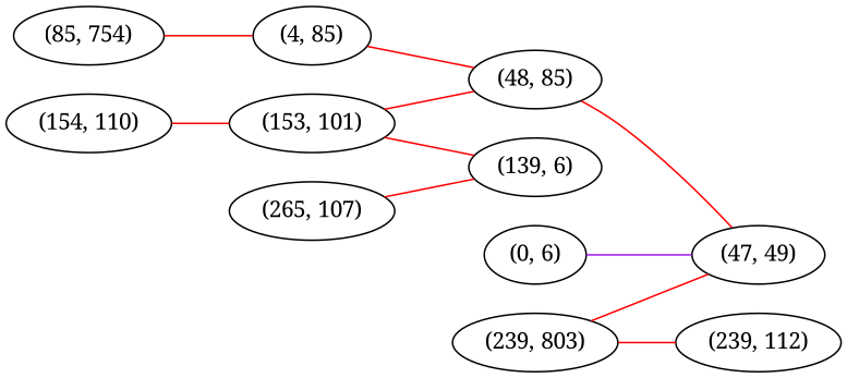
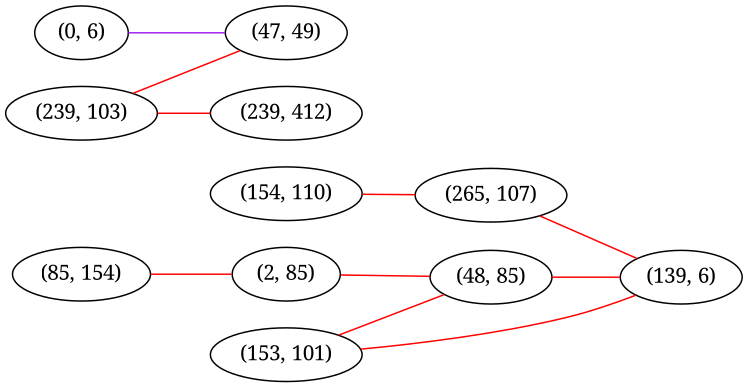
  graph {
    fontname="Noto Serif"
    rankdir=LR
    node [fontname="Noto Serif"]
    edge [color=red fontname="Noto Serif" weight=1]
    "(154, 110)"
    "(153, 101)"
    "(48, 85)"
    "(139, 6)"
-   "(85, 154)" [label="(85, 754)"]
-   "(2, 85)" [label="(4, 85)"]
+   "(85, 154)"
+   "(2, 85)"
    "(47, 49)"
-   "(239, 103)" [label="(239, 803)"]
-   "(239, 112)"
+   "(239, 103)"
+   "(239, 112)" [label="(239, 412)"]
    n10 [label="(0, 6)"]
    "(265, 107)"
-   "(154, 110)" -- "(153, 101)"
+   "(154, 110)" -- "(265, 107)"
    "(153, 101)" -- "(48, 85)"
    "(153, 101)" -- "(139, 6)"
-   "(48, 85)" -- "(47, 49)"
+   "(48, 85)" -- "(139, 6)"
    "(85, 154)" -- "(2, 85)"
    "(2, 85)" -- "(48, 85)"
    "(239, 103)" -- "(47, 49)"
    "(239, 103)" -- "(239, 112)"
    n10 -- "(47, 49)" [color=purple weight=4]
    "(265, 107)" -- "(139, 6)"
  }
